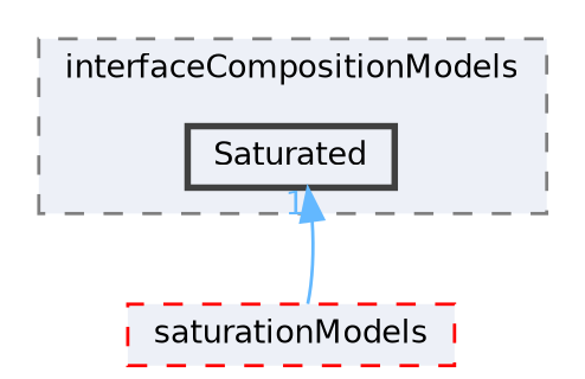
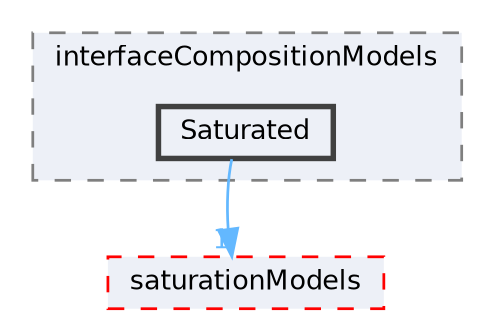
  digraph {
    compound=true
    node [fillcolor="#edf0f7" fontname=Helvetica fontsize=10 shape=box]
    n1 [color=grey25 height=0.2 label=Saturated style="filled,bold" width=0.4]
    n2 [color=red height=0.2 label=saturationModels style="filled,dashed" width=0.4]
    subgraph cluster_1 {
      bgcolor="#edf0f7"
      fontname=Helvetica
      fontsize=10
      label=interfaceCompositionModels
      pencolor=grey50
      style="filled,dashed"
      n1
    }
-   n2 -> n1 [color=steelblue1 fontcolor=steelblue1 fontname=Helvetica fontsize=10 headlabel=1 labeldistance=1.5 labelfontname=Helvetica labelfontsize=10]
+   n1 -> n2 [color=steelblue1 fontcolor=steelblue1 fontname=Helvetica fontsize=10 headlabel=1 labeldistance=1.5 labelfontname=Helvetica labelfontsize=10]
  }
